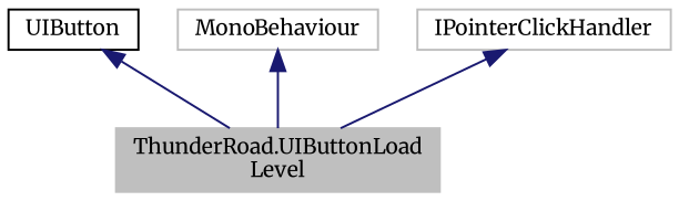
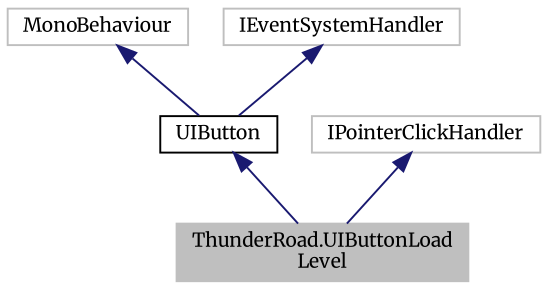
  digraph {
    fontname=Merriweather
    node [color=grey75 fillcolor=white fontname=Merriweather fontsize=10 shape=record style=filled]
    edge [color=midnightblue dir=back fontname=Merriweather fontsize=10 labelfontname=Helvetica labelfontsize=10 style=solid]
    n1 [fillcolor=grey75 fontcolor=black height=0.2 label="ThunderRoad.UIButtonLoad\lLevel" width=0.4]
    n2 [color=black height=0.2 label=UIButton width=0.4]
    n3 [height=0.2 label=MonoBehaviour width=0.4]
    n4 [height=0.2 label=IPointerClickHandler width=0.4]
+   n5 [height=0.2 label=IEventSystemHandler width=0.4]
    n2 -> n1
-   n3 -> n1
+   n3 -> n2
    n4 -> n1
+   n5 -> n2
  }
